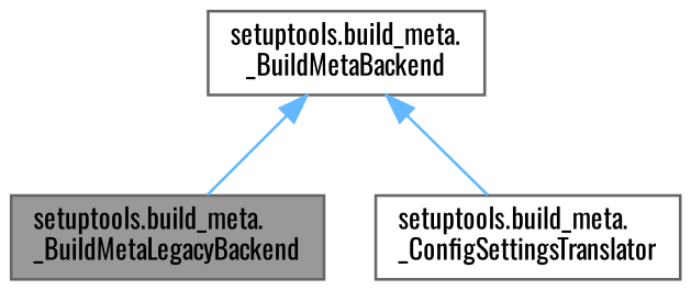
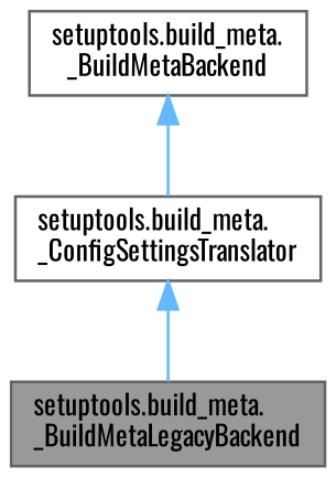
  digraph {
    fontname=Oswald
    node [color=gray40 fillcolor=white fontname=Oswald fontsize=10 shape=box style=filled]
    edge [color=steelblue1 dir=back fontname=Oswald fontsize=10 labelfontname=Helvetica labelfontsize=10 style=solid]
    n1 [fillcolor=grey60 fontcolor=black height=0.2 label="setuptools.build_meta.\l_BuildMetaLegacyBackend" width=0.4]
    n2 [height=0.2 label="setuptools.build_meta.\l_BuildMetaBackend" width=0.4]
    n3 [height=0.2 label="setuptools.build_meta.\l_ConfigSettingsTranslator" width=0.4]
-   n2 -> n1
+   n3 -> n1
    n2 -> n3
  }
